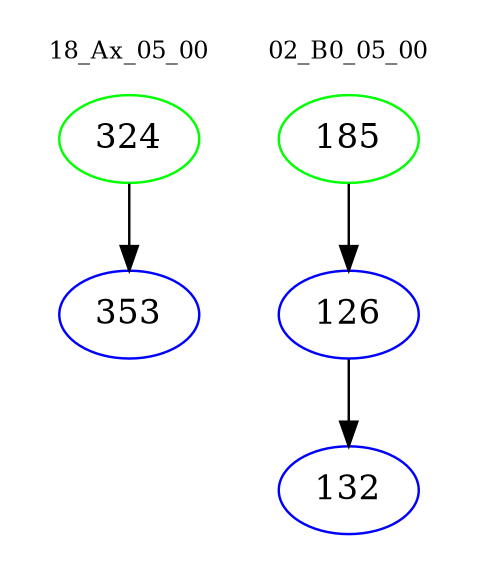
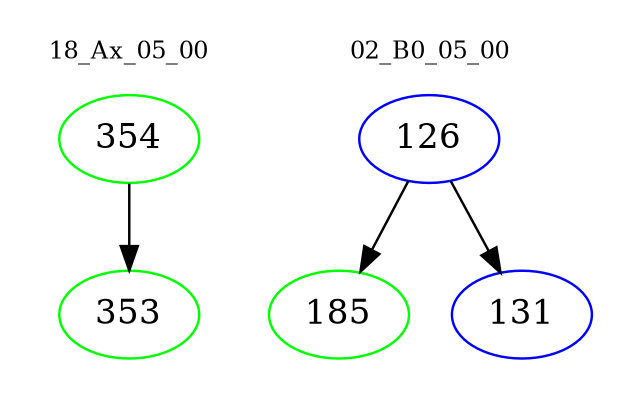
  digraph {
    node [color=blue]
    edge [color=black]
-   n1 [color=green label=324]
-   n2 [label=353]
+   n1 [color=green label=354]
+   n2 [color=green label=353]
    n3 [color=green label=185]
    n4 [label=126]
-   n5 [label=132]
+   n5 [label=131]
    subgraph cluster_1 {
      color=white
      fontsize=10
      label="18_Ax_05_00"
      n1
      n2
    }
    subgraph cluster_2 {
      color=white
      fontsize=10
      label="02_B0_05_00"
      n3
      n4
      n5
    }
    n1 -> n2
-   n3 -> n4
+   n4 -> n3
    n4 -> n5
  }
